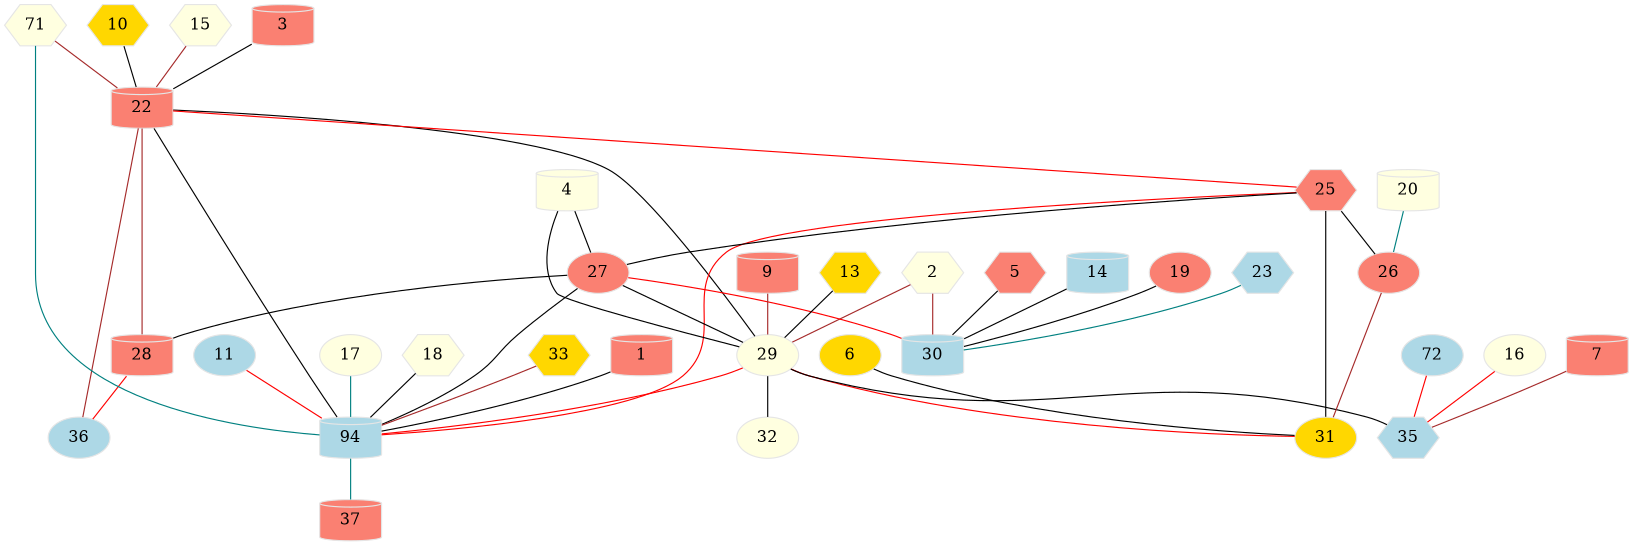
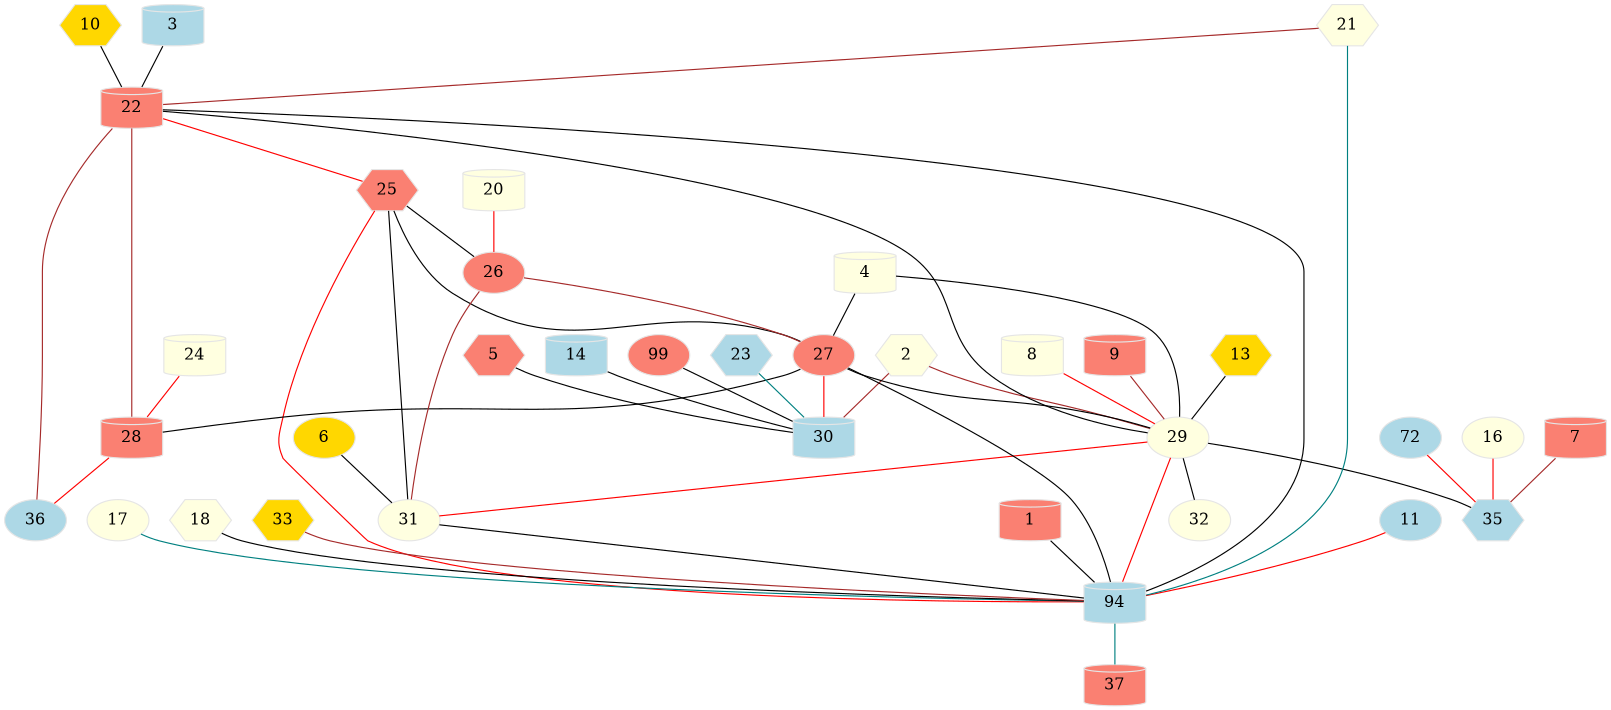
  graph {
    node [color=gray90 fillcolor=lightyellow shape=cylinder style=filled]
    edge [color=black weight=1.0]
    1 [fillcolor=salmon]
    n2 [fillcolor=lightblue label=94]
    37 [fillcolor=salmon]
    2 [shape=hexagon]
    29 [shape=ellipse]
    30 [fillcolor=lightblue]
-   31 [fillcolor=gold shape=ellipse]
+   31 [shape=ellipse]
    35 [fillcolor=lightblue shape=hexagon]
    32 [shape=ellipse]
-   3 [fillcolor=salmon]
+   3 [fillcolor=lightblue]
    22 [fillcolor=salmon]
    25 [fillcolor=salmon shape=hexagon]
    28 [fillcolor=salmon]
    36 [fillcolor=lightblue shape=ellipse]
    4
    27 [fillcolor=salmon shape=ellipse]
    5 [fillcolor=salmon shape=hexagon]
    6 [fillcolor=gold shape=ellipse]
    7 [fillcolor=salmon]
+   8
    9 [fillcolor=salmon]
    10 [fillcolor=gold shape=hexagon]
    11 [fillcolor=lightblue shape=ellipse]
    n24 [fillcolor=lightblue label=72 shape=ellipse]
    13 [fillcolor=gold shape=hexagon]
    14 [fillcolor=lightblue]
-   15 [shape=hexagon]
    16 [shape=ellipse]
    17 [shape=ellipse]
    18 [shape=hexagon]
-   19 [fillcolor=salmon shape=ellipse]
+   19 [fillcolor=salmon shape=ellipse label=99]
    26 [fillcolor=salmon shape=ellipse]
    20
-   21 [shape=hexagon label=71]
+   21 [shape=hexagon]
    23 [fillcolor=lightblue shape=hexagon]
+   24
    33 [fillcolor=gold shape=hexagon]
    1 -- n2
    n2 -- 37 [color=teal]
    2 -- 29 [color=brown]
    2 -- 30 [color=brown]
    29 -- n2 [color=red]
    29 -- 31 [color=red]
    29 -- 35 [weight=5.0]
    29 -- 32
+   31 -- n2
    3 -- 22
    22 -- n2
    22 -- 29
    22 -- 25 [color=red]
    22 -- 28 [color=brown weight=4.0]
    22 -- 36 [color=brown weight=4.0]
    25 -- n2 [color=red weight=2.0]
    25 -- 31 [weight=4.0]
    25 -- 27
    25 -- 26 [weight=4.0]
    28 -- 36 [color=red]
    4 -- 29
    4 -- 27
    27 -- n2
    27 -- 29
    27 -- 30 [color=red weight=8.0]
    27 -- 28
    5 -- 30
    6 -- 31
    7 -- 35 [color=brown]
+   8 -- 29 [color=red]
    9 -- 29 [color=brown]
    10 -- 22
    11 -- n2 [color=red]
    n24 -- 35 [color=red]
    13 -- 29
    14 -- 30
-   15 -- 22 [color=brown]
    16 -- 35 [color=red]
    17 -- n2 [color=teal]
    18 -- n2
    19 -- 30
    26 -- 31 [color=brown]
-   20 -- 26 [color=teal]
+   26 -- 27 [color=brown]
+   20 -- 26 [color=red]
    21 -- n2 [color=teal weight=5.0]
    21 -- 22 [color=brown]
    23 -- 30 [color=teal]
+   24 -- 28 [color=red]
    33 -- n2 [color=brown]
  }
